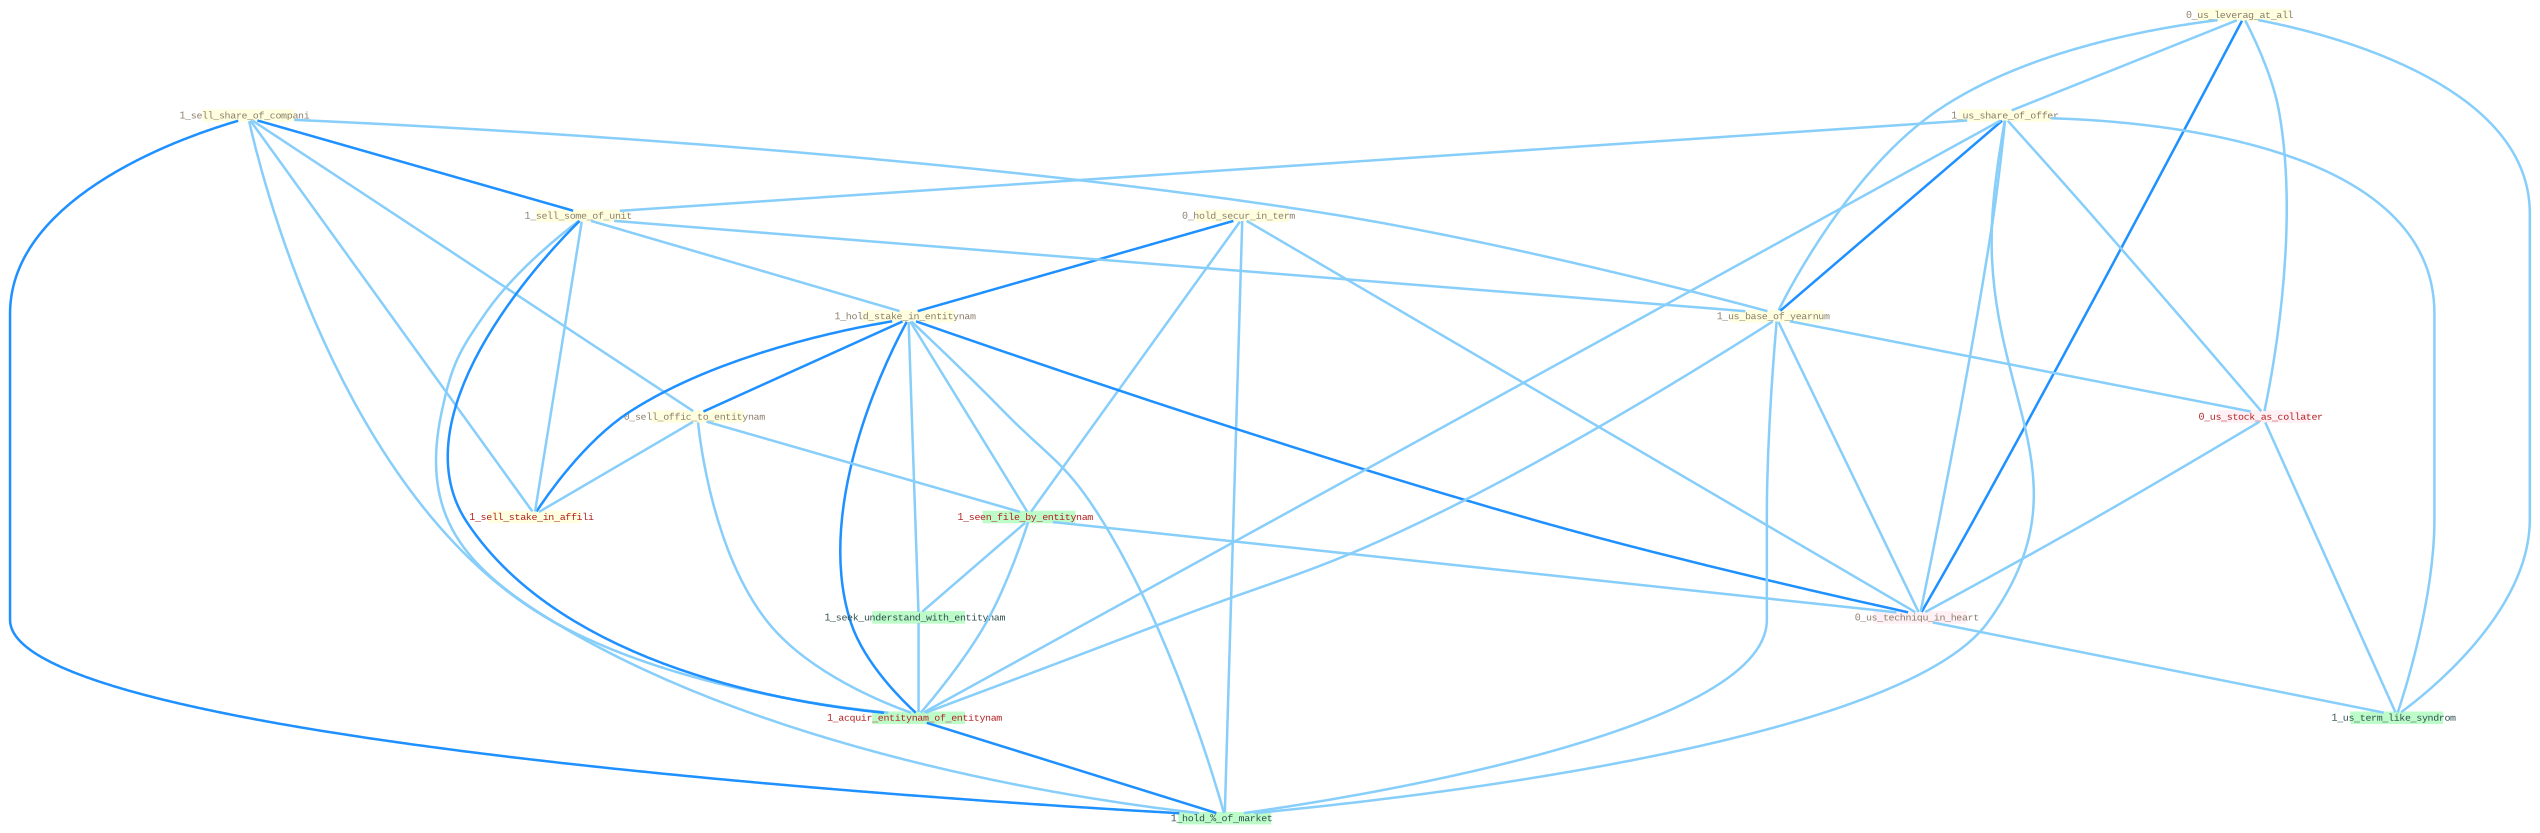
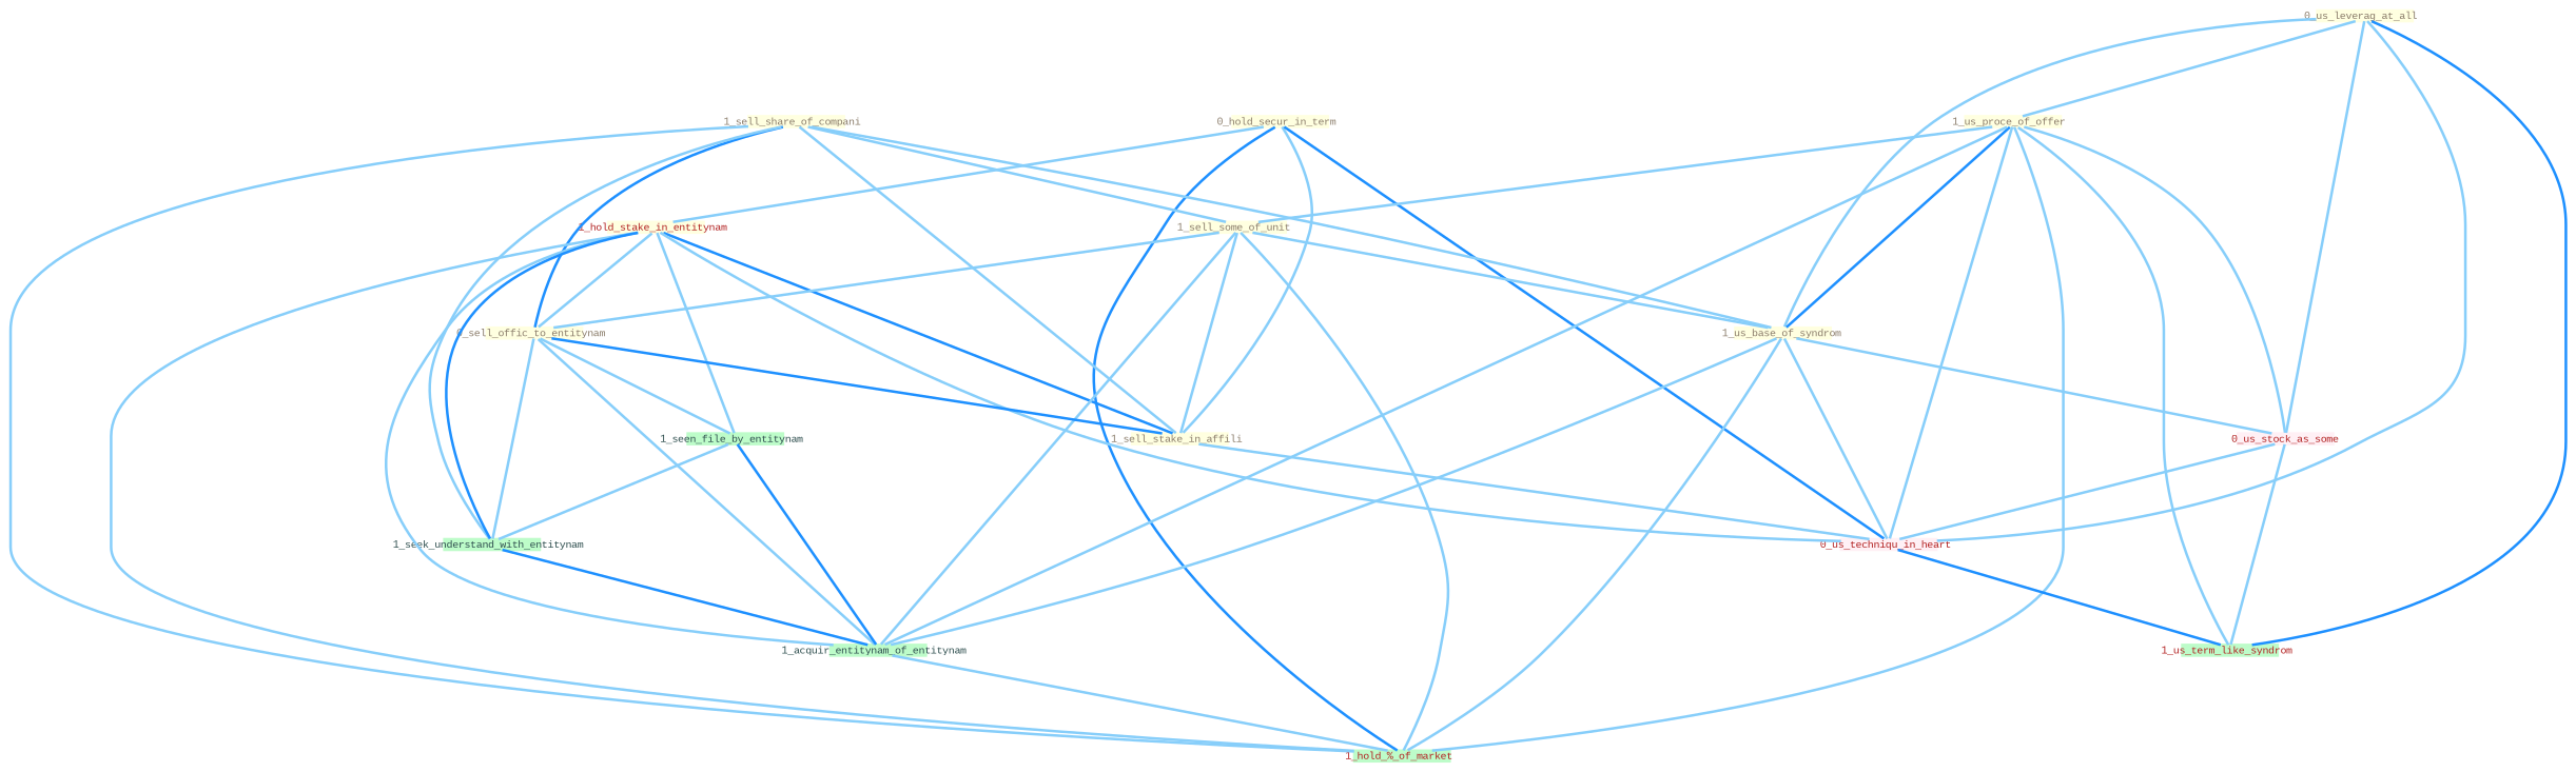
  graph {
    fontname="Liberation Mono"
    node [color="#ffffe0" fixedsize=true fontcolor="#8b7d6b" fontname="Liberation Mono" fontsize=4 shape=polygon style=filled]
    edge [color="#87cefa" fontname="Liberation Mono" w=1]
    "0_us_leverag_at_all " [height=.06 width=.5]
    "0_hold_secur_in_term " [height=.06 width=.5]
    "1_sell_share_of_compani " [height=.06 width=.5]
-   "1_hold_stake_in_entitynam " [height=.06 width=.5]
-   "1_us_proce_of_offer " [height=.06 width=.5 label="1_us_share_of_offer"]
+   "1_hold_stake_in_entitynam " [fontcolor="#b22222" height=.06 width=.5]
+   "1_us_proce_of_offer " [height=.06 width=.5]
    "1_sell_some_of_unit " [height=.06 width=.5]
    "0_sell_offic_to_entitynam " [height=.06 width=.5]
-   "1_sell_stake_in_affili " [fontcolor="#b22222" height=.06 width=.5]
-   "1_us_base_of_yearnum " [height=.06 width=.5]
-   "0_us_stock_as_collater " [color="#fff0f5" fontcolor="#b22222" height=.06 width=.5]
-   "0_us_techniqu_in_heart " [color="#fff0f5" height=.06 width=.5]
-   "1_us_term_like_syndrom " [color="#BDFCC9" fontcolor="#2f4f4f" height=.06 width=.5]
-   "1_hold_%_of_market " [color="#BDFCC9" fontcolor="#2f4f4f" height=.06 width=.5]
-   "1_acquir_entitynam_of_entitynam " [color="#BDFCC9" fontcolor="#b22222" height=.06 width=.5]
-   "1_seen_file_by_entitynam " [color="#BDFCC9" fontcolor="#b22222" height=.06 width=.5]
+   "1_sell_stake_in_affili " [height=.06 width=.5]
+   "1_us_base_of_yearnum " [height=.06 width=.5 label="1_us_base_of_syndrom"]
+   "0_us_stock_as_collater " [color="#fff0f5" fontcolor="#b22222" height=.06 width=.5 label="0_us_stock_as_some"]
+   "0_us_techniqu_in_heart " [color="#fff0f5" fontcolor="#b22222" height=.06 width=.5]
+   "1_us_term_like_syndrom " [color="#BDFCC9" fontcolor="#b22222" height=.06 width=.5]
+   "1_hold_%_of_market " [color="#BDFCC9" fontcolor="#b22222" height=.06 width=.5]
+   "1_acquir_entitynam_of_entitynam " [color="#BDFCC9" fontcolor="#2f4f4f" height=.06 width=.5]
+   "1_seen_file_by_entitynam " [color="#BDFCC9" fontcolor="#2f4f4f" height=.06 width=.5]
    "1_seek_understand_with_entitynam " [color="#BDFCC9" fontcolor="#2f4f4f" height=.06 width=.5]
    subgraph sub_1 {
      "0_us_leverag_at_all "
      "0_hold_secur_in_term "
      "1_sell_share_of_compani "
      "1_hold_stake_in_entitynam "
      "1_us_proce_of_offer "
      "1_sell_some_of_unit "
      "0_sell_offic_to_entitynam "
      "1_sell_stake_in_affili "
      "1_us_base_of_yearnum "
    }
    subgraph sub_2 {
      "0_us_stock_as_collater "
      "0_us_techniqu_in_heart "
    }
    "0_us_leverag_at_all " -- "1_us_proce_of_offer "
    "0_us_leverag_at_all " -- "1_us_base_of_yearnum "
    "0_us_leverag_at_all " -- "0_us_stock_as_collater "
-   "0_us_leverag_at_all " -- "0_us_techniqu_in_heart " [color="#1e90ff"]
-   "0_us_leverag_at_all " -- "1_us_term_like_syndrom "
-   "0_hold_secur_in_term " -- "1_hold_stake_in_entitynam " [color="#1e90ff" w=2]
-   "0_hold_secur_in_term " -- "1_seen_file_by_entitynam "
-   "0_hold_secur_in_term " -- "0_us_techniqu_in_heart "
-   "0_hold_secur_in_term " -- "1_hold_%_of_market "
-   "1_sell_share_of_compani " -- "1_sell_some_of_unit " [color="#1e90ff" w=2]
-   "1_sell_share_of_compani " -- "0_sell_offic_to_entitynam "
+   "0_us_leverag_at_all " -- "0_us_techniqu_in_heart "
+   "0_us_leverag_at_all " -- "1_us_term_like_syndrom " [color="#1e90ff"]
+   "0_hold_secur_in_term " -- "1_hold_stake_in_entitynam " [w=2]
+   "0_hold_secur_in_term " -- "1_sell_stake_in_affili "
+   "0_hold_secur_in_term " -- "0_us_techniqu_in_heart " [color="#1e90ff"]
+   "0_hold_secur_in_term " -- "1_hold_%_of_market " [color="#1e90ff"]
+   "1_sell_share_of_compani " -- "1_sell_some_of_unit " [w=2]
+   "1_sell_share_of_compani " -- "0_sell_offic_to_entitynam " [color="#1e90ff"]
    "1_sell_share_of_compani " -- "1_sell_stake_in_affili "
    "1_sell_share_of_compani " -- "1_us_base_of_yearnum "
-   "1_sell_share_of_compani " -- "1_hold_%_of_market " [color="#1e90ff"]
-   "1_sell_share_of_compani " -- "1_acquir_entitynam_of_entitynam "
-   "1_hold_stake_in_entitynam " -- "0_sell_offic_to_entitynam " [color="#1e90ff"]
+   "1_sell_share_of_compani " -- "1_hold_%_of_market "
+   "1_sell_share_of_compani " -- "1_seek_understand_with_entitynam "
+   "1_hold_stake_in_entitynam " -- "0_sell_offic_to_entitynam "
    "1_hold_stake_in_entitynam " -- "1_sell_stake_in_affili " [color="#1e90ff" w=2]
-   "1_hold_stake_in_entitynam " -- "0_us_techniqu_in_heart " [color="#1e90ff"]
+   "1_hold_stake_in_entitynam " -- "0_us_techniqu_in_heart "
    "1_hold_stake_in_entitynam " -- "1_hold_%_of_market "
-   "1_hold_stake_in_entitynam " -- "1_acquir_entitynam_of_entitynam " [color="#1e90ff"]
+   "1_hold_stake_in_entitynam " -- "1_acquir_entitynam_of_entitynam "
    "1_hold_stake_in_entitynam " -- "1_seen_file_by_entitynam "
-   "1_hold_stake_in_entitynam " -- "1_seek_understand_with_entitynam "
+   "1_hold_stake_in_entitynam " -- "1_seek_understand_with_entitynam " [color="#1e90ff"]
    "1_us_proce_of_offer " -- "1_sell_some_of_unit "
    "1_us_proce_of_offer " -- "1_us_base_of_yearnum " [color="#1e90ff" w=2]
    "1_us_proce_of_offer " -- "0_us_stock_as_collater "
    "1_us_proce_of_offer " -- "0_us_techniqu_in_heart "
    "1_us_proce_of_offer " -- "1_us_term_like_syndrom "
    "1_us_proce_of_offer " -- "1_hold_%_of_market "
    "1_us_proce_of_offer " -- "1_acquir_entitynam_of_entitynam "
-   "1_sell_some_of_unit " -- "1_hold_stake_in_entitynam "
+   "1_sell_some_of_unit " -- "0_sell_offic_to_entitynam "
    "1_sell_some_of_unit " -- "1_sell_stake_in_affili "
    "1_sell_some_of_unit " -- "1_us_base_of_yearnum "
    "1_sell_some_of_unit " -- "1_hold_%_of_market "
-   "1_sell_some_of_unit " -- "1_acquir_entitynam_of_entitynam " [color="#1e90ff"]
-   "0_sell_offic_to_entitynam " -- "1_sell_stake_in_affili "
+   "1_sell_some_of_unit " -- "1_acquir_entitynam_of_entitynam "
+   "0_sell_offic_to_entitynam " -- "1_sell_stake_in_affili " [color="#1e90ff"]
    "0_sell_offic_to_entitynam " -- "1_acquir_entitynam_of_entitynam "
    "0_sell_offic_to_entitynam " -- "1_seen_file_by_entitynam "
-   "1_seen_file_by_entitynam " -- "0_us_techniqu_in_heart "
+   "0_sell_offic_to_entitynam " -- "1_seek_understand_with_entitynam "
+   "1_sell_stake_in_affili " -- "0_us_techniqu_in_heart "
    "1_us_base_of_yearnum " -- "0_us_stock_as_collater "
    "1_us_base_of_yearnum " -- "0_us_techniqu_in_heart "
    "1_us_base_of_yearnum " -- "1_hold_%_of_market "
    "1_us_base_of_yearnum " -- "1_acquir_entitynam_of_entitynam "
    "0_us_stock_as_collater " -- "0_us_techniqu_in_heart "
    "0_us_stock_as_collater " -- "1_us_term_like_syndrom "
-   "0_us_techniqu_in_heart " -- "1_us_term_like_syndrom "
-   "1_acquir_entitynam_of_entitynam " -- "1_hold_%_of_market " [color="#1e90ff"]
-   "1_seen_file_by_entitynam " -- "1_acquir_entitynam_of_entitynam "
+   "0_us_techniqu_in_heart " -- "1_us_term_like_syndrom " [color="#1e90ff"]
+   "1_acquir_entitynam_of_entitynam " -- "1_hold_%_of_market "
+   "1_seen_file_by_entitynam " -- "1_acquir_entitynam_of_entitynam " [color="#1e90ff"]
    "1_seen_file_by_entitynam " -- "1_seek_understand_with_entitynam "
-   "1_seek_understand_with_entitynam " -- "1_acquir_entitynam_of_entitynam "
+   "1_seek_understand_with_entitynam " -- "1_acquir_entitynam_of_entitynam " [color="#1e90ff"]
  }
